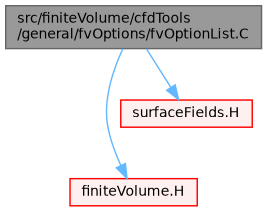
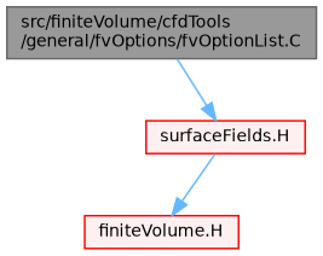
  digraph {
    node [color=red fillcolor="#FFF0F0" fontname=Helvetica fontsize=10 shape=box style=filled]
    edge [color=steelblue1 fontname=Helvetica fontsize=10 labelfontname=Helvetica labelfontsize=10 style=solid]
    n1 [color=gray40 fillcolor=grey60 fontcolor=black height=0.2 label="src/finiteVolume/cfdTools\l/general/fvOptions/fvOptionList.C" width=0.4]
    n2 [height=0.2 label="finiteVolume.H" width=0.4]
    n3 [height=0.2 label="surfaceFields.H" width=0.4]
-   n1 -> n2
+   n3 -> n2
    n1 -> n3
  }
